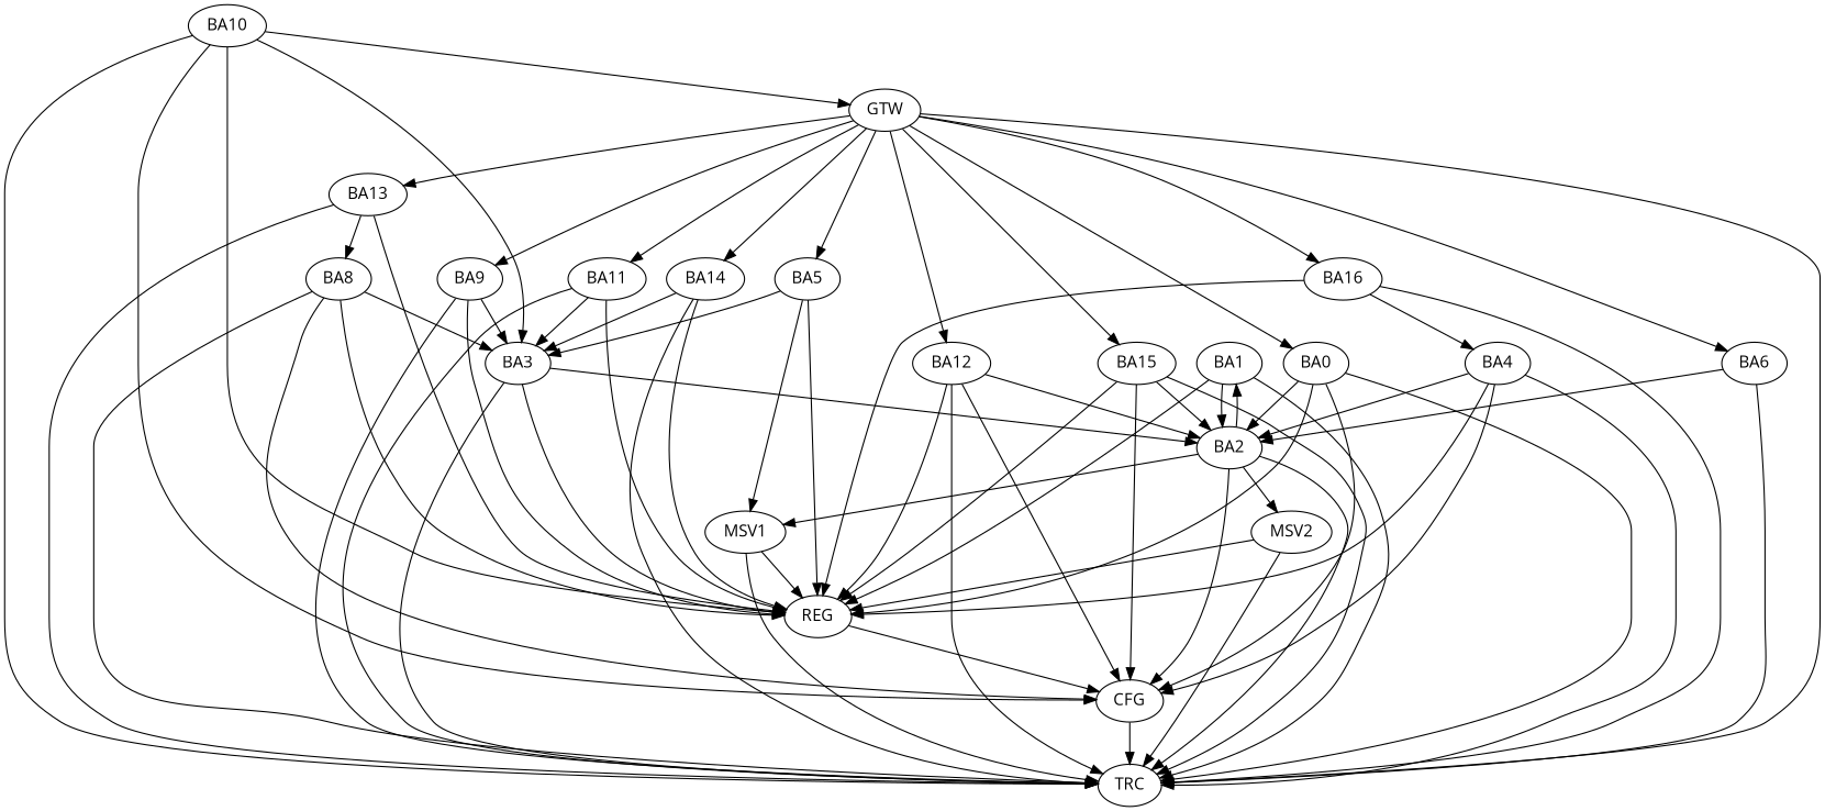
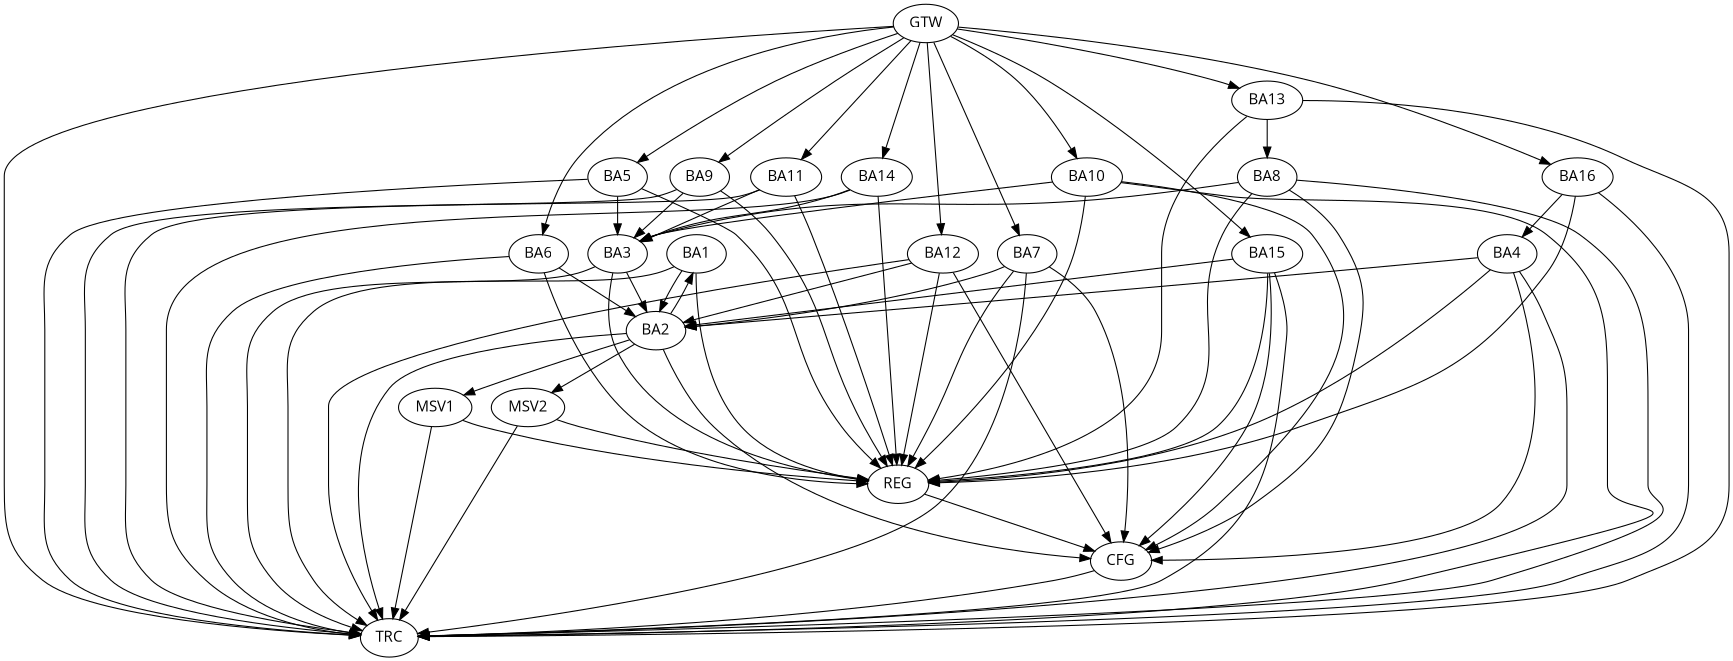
  strict digraph {
    fontname="Open Sans"
    node [fontname="Open Sans"]
    edge [fontname="Open Sans"]
    n1 [label=BA1]
    n2 [label=BA2]
    n3 [label=REG]
    n4 [label=TRC]
    n5 [label=CFG]
    n6 [label=MSV1]
    n7 [label=MSV2]
    n8 [label=BA3]
    n9 [label=BA4]
    n10 [label=BA5]
    n11 [label=BA6]
-   n12 [label=BA0]
+   n12 [label=BA7]
    n13 [label=BA8]
    n14 [label=BA9]
    n15 [label=BA10]
    n16 [label=BA11]
    n17 [label=BA12]
    n18 [label=BA13]
    n19 [label=BA14]
    n20 [label=BA15]
    n21 [label=BA16]
    n22 [label=GTW]
    n1 -> n2
    n1 -> n3
    n1 -> n4
    n2 -> n1
    n2 -> n4
    n2 -> n5
    n2 -> n6
    n2 -> n7
    n3 -> n5
    n5 -> n4
    n6 -> n3
    n6 -> n4
    n7 -> n3
    n7 -> n4
    n8 -> n2
    n8 -> n3
    n8 -> n4
    n9 -> n2
    n9 -> n3
    n9 -> n4
    n9 -> n5
    n10 -> n3
-   n10 -> n6
+   n10 -> n4
    n10 -> n8
    n11 -> n2
+   n11 -> n3
    n11 -> n4
    n12 -> n2
    n12 -> n3
    n12 -> n4
    n12 -> n5
    n13 -> n3
    n13 -> n4
    n13 -> n5
    n13 -> n8
    n14 -> n3
    n14 -> n4
    n14 -> n8
    n15 -> n3
    n15 -> n4
    n15 -> n5
    n15 -> n8
    n16 -> n3
    n16 -> n4
    n16 -> n8
    n17 -> n2
    n17 -> n3
    n17 -> n4
    n17 -> n5
    n18 -> n3
    n18 -> n4
    n18 -> n13
    n19 -> n3
    n19 -> n4
    n19 -> n8
    n20 -> n2
    n20 -> n3
    n20 -> n4
    n20 -> n5
    n21 -> n3
    n21 -> n4
    n21 -> n9
    n22 -> n4
    n22 -> n10
    n22 -> n11
    n22 -> n12
    n22 -> n14
-   n15 -> n22
+   n22 -> n15
    n22 -> n16
    n22 -> n17
    n22 -> n18
    n22 -> n19
    n22 -> n20
    n22 -> n21
  }
